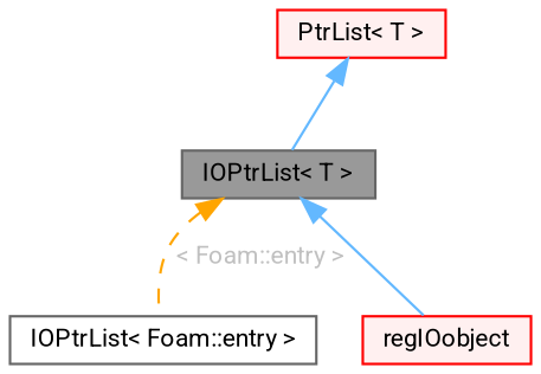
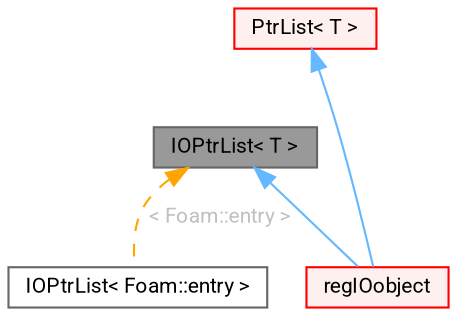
  digraph {
    fontname=Roboto
    node [color=gray40 fillcolor="#FFF0F0" fontname=Roboto fontsize=10 shape=box style=filled]
    edge [color=steelblue1 dir=back fontname=Roboto fontsize=10 labelfontname=Helvetica labelfontsize=10 style=solid]
    n1 [fillcolor=grey60 fontcolor=black height=0.2 label="IOPtrList\< T \>" width=0.4]
    n2 [fillcolor=white height=0.2 label="IOPtrList\< Foam::entry \>" width=0.4]
    n3 [color=red height=0.2 label=regIOobject width=0.4]
    n4 [color=red height=0.2 label="PtrList\< T \>" width=0.4]
    n1 -> n2 [color=orange fontcolor=grey label=" \< Foam::entry \>" style=dashed]
    n1 -> n3
-   n4 -> n1
+   n4 -> n3
  }
